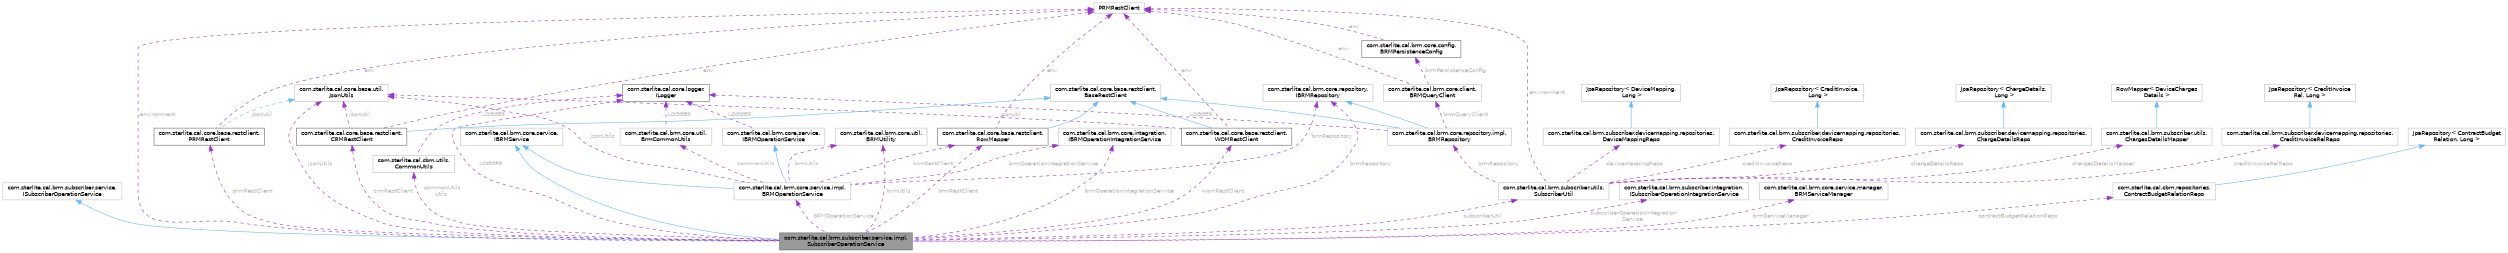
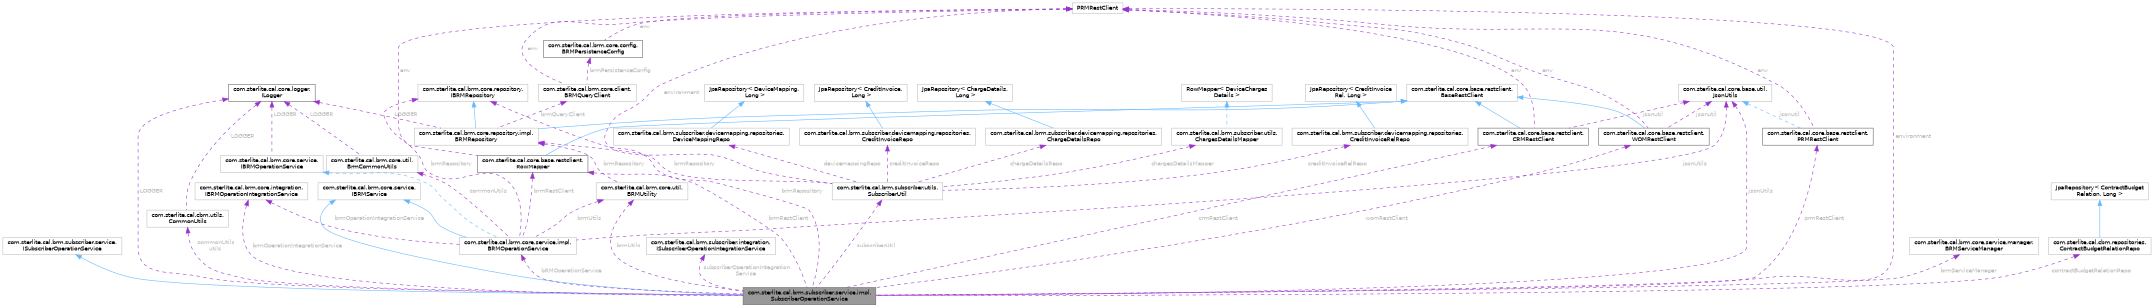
  digraph {
    rankdir=TB
    node [color=grey75 fillcolor=white fontname=Helvetica fontsize=10 shape=box style=filled]
    edge [color=darkorchid3 dir=back fontname=Helvetica fontsize=10 labelfontname=Helvetica labelfontsize=10 style=dashed fontcolor=grey]
    n1 [color=gray40 fillcolor=grey60 fontcolor=black height=0.2 label="com.sterlite.cal.brm.subscriber.service.impl.\lSubscriberOperationService" width=0.4]
    n2 [height=0.2 label="com.sterlite.cal.brm.subscriber.service.\lISubscriberOperationService" width=0.4]
    n3 [height=0.2 label="com.sterlite.cal.brm.core.service.\lIBRMService" width=0.4]
    n4 [height=0.2 label="com.sterlite.cal.brm.core.service.impl.\lBRMOperationService" width=0.4]
    n5 [color=gray40 height=0.2 label="com.sterlite.cal.core.logger.\lILogger" width=0.4]
    n6 [height=0.2 label="com.sterlite.cal.brm.core.repository.impl.\lBRMRepository" width=0.4]
    n7 [height=0.2 label="com.sterlite.cal.brm.core.util.\lBrmCommonUtils" width=0.4]
    n8 [height=0.2 label="com.sterlite.cal.cbm.utils.\lCommonUtils" width=0.4]
    n9 [height=0.2 label="com.sterlite.cal.brm.core.service.\lIBRMOperationService" width=0.4]
    n10 [height=0.2 label="com.sterlite.cal.brm.core.util.\lBRMUtility" width=0.4]
    n11 [height=0.2 label="com.sterlite.cal.brm.subscriber.utils.\lSubscriberUtil" width=0.4]
    n12 [height=0.2 label="com.sterlite.cal.brm.subscriber.integration.\lISubscriberOperationIntegrationService" width=0.4]
    n13 [height=0.2 label="com.sterlite.cal.brm.core.integration.\lIBRMOperationIntegrationService" width=0.4]
    n14 [height=0.2 label="com.sterlite.cal.core.base.util.\lJsonUtils" width=0.4]
    n15 [color=gray40 height=0.2 label="com.sterlite.cal.core.base.restclient.\lCRMRestClient" width=0.4]
    n16 [color=gray40 height=0.2 label="com.sterlite.cal.core.base.restclient.\lPRMRestClient" width=0.4]
    n17 [color=gray40 height=0.2 label="com.sterlite.cal.core.base.restclient.\lWOMRestClient" width=0.4]
    n18 [height=0.2 label="com.sterlite.cal.brm.core.repository.\lIBRMRepository" width=0.4]
    n19 [height=0.2 label="com.sterlite.cal.brm.core.client.\lBRMQueryClient" width=0.4]
    n20 [color=gray40 height=0.2 label="com.sterlite.cal.brm.core.config.\lBRMPersistenceConfig" width=0.4]
    n21 [height=0.2 label=PRMRestClient width=0.4]
    n22 [color=gray40 height=0.2 label="com.sterlite.cal.core.base.restclient.\lRowMapper" width=0.4]
    n23 [height=0.2 label="com.sterlite.cal.core.base.restclient.\lBaseRestClient" width=0.4]
    n24 [height=0.2 label="com.sterlite.cal.brm.subscriber.devicemapping.repositories.\lDeviceMappingRepo" width=0.4]
    n25 [height=0.2 label="JpaRepository\< DeviceMapping,\l Long \>" width=0.4]
    n26 [height=0.2 label="com.sterlite.cal.brm.subscriber.devicemapping.repositories.\lCreditInvoiceRepo" width=0.4]
    n27 [height=0.2 label="JpaRepository\< CreditInvoice,\l Long \>" width=0.4]
    n28 [height=0.2 label="com.sterlite.cal.brm.subscriber.devicemapping.repositories.\lChargeDetailsRepo" width=0.4]
    n29 [height=0.2 label="JpaRepository\< ChargeDetails,\l Long \>" width=0.4]
    n30 [height=0.2 label="com.sterlite.cal.brm.subscriber.utils.\lChargesDetailsMapper" width=0.4]
    n31 [height=0.2 label="RowMapper\< DeviceCharges\lDetails \>" width=0.4]
    n32 [height=0.2 label="com.sterlite.cal.brm.subscriber.devicemapping.repositories.\lCreditInvoiceRelRepo" width=0.4]
    n33 [height=0.2 label="JpaRepository\< CreditInvoice\lRel, Long \>" width=0.4]
    n34 [height=0.2 label="com.sterlite.cal.brm.core.service.manager.\lBRMServiceManager" width=0.4]
    n35 [height=0.2 label="com.sterlite.cal.cbm.repositories.\lContractBudgetRelationRepo" width=0.4]
    n36 [height=0.2 label="JpaRepository\< ContractBudget\lRelation, Long \>" width=0.4]
    n2 -> n1 [color=steelblue1 style=solid fontcolor=""]
    n3 -> n1 [color=steelblue1 style=solid fontcolor=""]
    n3 -> n4 [color=steelblue1 style=solid fontcolor=""]
    n4 -> n1 [label=" bRMOperationService"]
    n5 -> n1 [label=" LOGGER"]
    n5 -> n6 [label=" LOGGER"]
    n5 -> n7 [label=" LOGGER"]
    n5 -> n8 [label=" LOGGER"]
    n5 -> n9 [label=" LOGGER"]
+   n6 -> n10 [label=" brmRepository"]
    n6 -> n11 [label=" brmRepository"]
    n7 -> n4 [label=" commonUtils"]
    n8 -> n1 [label=" commonUtils\nutils"]
-   n9 -> n4 [color=steelblue1 style=solid fontcolor=""]
+   n9 -> n4 [color=steelblue1 fontcolor=""]
    n10 -> n1 [label=" brmUtils"]
    n10 -> n4 [label=" brmUtils"]
    n11 -> n1 [label=" subscriberUtil"]
    n12 -> n1 [label=" subscriberOperationIntegration\lService"]
    n13 -> n1 [label=" brmOperationIntegrationService"]
    n13 -> n4 [label=" brmOperationIntegrationService"]
    n14 -> n1 [label=" jsonUtils"]
    n14 -> n4 [label=" jsonUtils"]
    n14 -> n15 [label=" jsonutil"]
    n14 -> n16 [color=steelblue1 label=" jsonutil"]
    n14 -> n17 [label=" jsonutil"]
    n15 -> n1 [label=" crmRestClient"]
    n16 -> n1 [label=" prmRestClient"]
    n17 -> n1 [label=" womRestClient"]
    n18 -> n1 [label=" brmRepository"]
    n18 -> n4 [label=" brmRepository"]
    n18 -> n6 [color=steelblue1 style=solid fontcolor=""]
    n19 -> n6 [label=" brmQueryClient"]
    n20 -> n19 [label=" brmPersistenceConfig"]
    n21 -> n1 [label=" environment"]
    n21 -> n11 [label=" environment"]
    n21 -> n15 [label=" env"]
    n21 -> n16 [label=" env"]
    n21 -> n17 [label=" env"]
    n21 -> n19 [label=" env"]
    n21 -> n20 [label=" env"]
    n21 -> n22 [label=" env"]
    n22 -> n1 [label=" brmRestClient"]
    n22 -> n4 [label=" brmRestClient"]
    n23 -> n6 [color=steelblue1 style=solid fontcolor=""]
    n23 -> n15 [color=steelblue1 style=solid fontcolor=""]
    n23 -> n17 [color=steelblue1 style=solid fontcolor=""]
    n23 -> n22 [color=steelblue1 style=solid fontcolor=""]
    n24 -> n11 [label=" devicemappingRepo"]
    n25 -> n24 [color=steelblue1 style=solid fontcolor=""]
    n26 -> n11 [label=" creditInvoiceRepo"]
    n27 -> n26 [color=steelblue1 style=solid fontcolor=""]
    n28 -> n11 [label=" chargeDetailsRepo"]
    n29 -> n28 [color=steelblue1 style=solid fontcolor=""]
    n30 -> n11 [label=" chargesDetailsMapper"]
-   n31 -> n30 [color=steelblue1 style=solid fontcolor=""]
+   n31 -> n30 [color=steelblue1 fontcolor=""]
    n32 -> n11 [label=" creditInvoiceRelRepo"]
    n33 -> n32 [color=steelblue1 style=solid fontcolor=""]
    n34 -> n1 [label=" brmServiceManager"]
    n35 -> n1 [label=" contractBudgetRelationRepo"]
    n36 -> n35 [color=steelblue1 style=solid fontcolor=""]
  }
